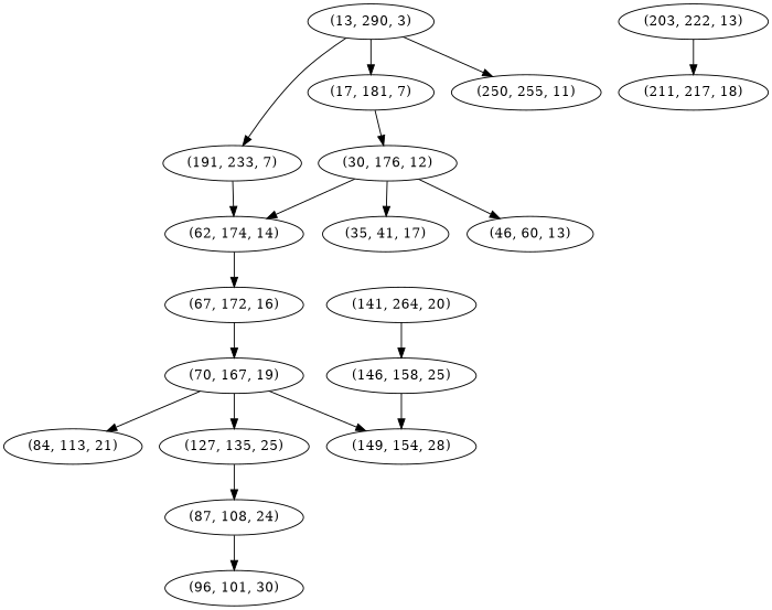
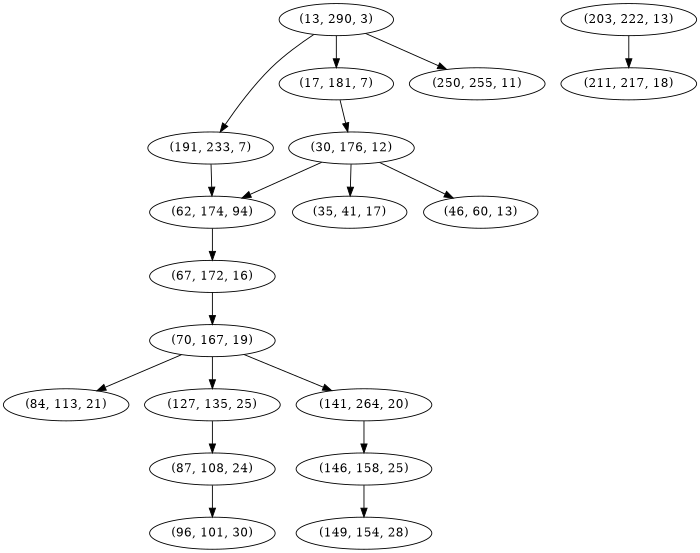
  digraph {
    "(13, 290, 3)"
    "(17, 181, 7)"
    "(191, 233, 7)"
    "(250, 255, 11)"
    "(30, 176, 12)"
-   "(62, 174, 14)"
+   "(62, 174, 14)" [label="(62, 174, 94)"]
    "(35, 41, 17)"
    "(46, 60, 13)"
    "(67, 172, 16)"
    "(70, 167, 19)"
    "(84, 113, 21)"
    "(127, 135, 25)"
    n13 [label="(141, 264, 20)"]
    "(87, 108, 24)"
    "(146, 158, 25)"
    "(96, 101, 30)"
    "(149, 154, 28)"
    "(203, 222, 13)"
    "(211, 217, 18)"
    "(13, 290, 3)" -> "(17, 181, 7)"
    "(13, 290, 3)" -> "(191, 233, 7)"
    "(13, 290, 3)" -> "(250, 255, 11)"
    "(17, 181, 7)" -> "(30, 176, 12)"
    "(191, 233, 7)" -> "(62, 174, 14)"
    "(30, 176, 12)" -> "(62, 174, 14)"
    "(30, 176, 12)" -> "(35, 41, 17)"
    "(30, 176, 12)" -> "(46, 60, 13)"
    "(62, 174, 14)" -> "(67, 172, 16)"
    "(67, 172, 16)" -> "(70, 167, 19)"
    "(70, 167, 19)" -> "(84, 113, 21)"
    "(70, 167, 19)" -> "(127, 135, 25)"
-   "(70, 167, 19)" -> "(149, 154, 28)"
+   "(70, 167, 19)" -> n13
    "(127, 135, 25)" -> "(87, 108, 24)"
    n13 -> "(146, 158, 25)"
    "(87, 108, 24)" -> "(96, 101, 30)"
    "(146, 158, 25)" -> "(149, 154, 28)"
    "(203, 222, 13)" -> "(211, 217, 18)"
  }
